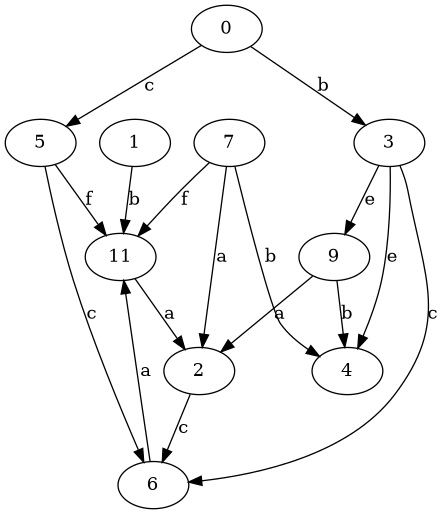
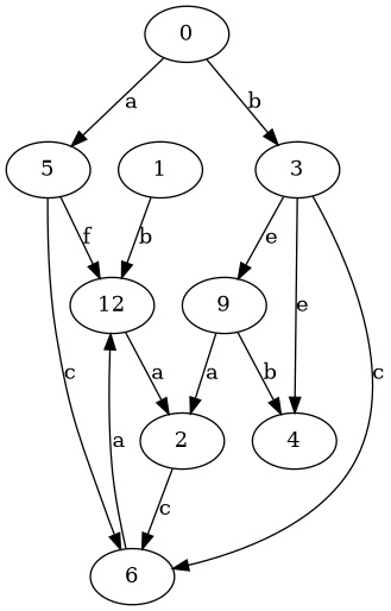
  strict digraph {
    1
-   11
-   7
+   11 [label=12]
    2
    4
    6
    3
    9
    5
    0
    1 -> 11 [label=b]
    11 -> 2 [label=a]
-   7 -> 11 [label=f]
-   7 -> 2 [label=a]
-   7 -> 4 [label=b]
    2 -> 6 [label=c]
    6 -> 11 [label=a]
    3 -> 4 [label=e]
    3 -> 6 [label=c]
    3 -> 9 [label=e]
    9 -> 2 [label=a]
    9 -> 4 [label=b]
    5 -> 11 [label=f]
    5 -> 6 [label=c]
    0 -> 3 [label=b]
-   0 -> 5 [label=c]
+   0 -> 5 [label=a]
  }
